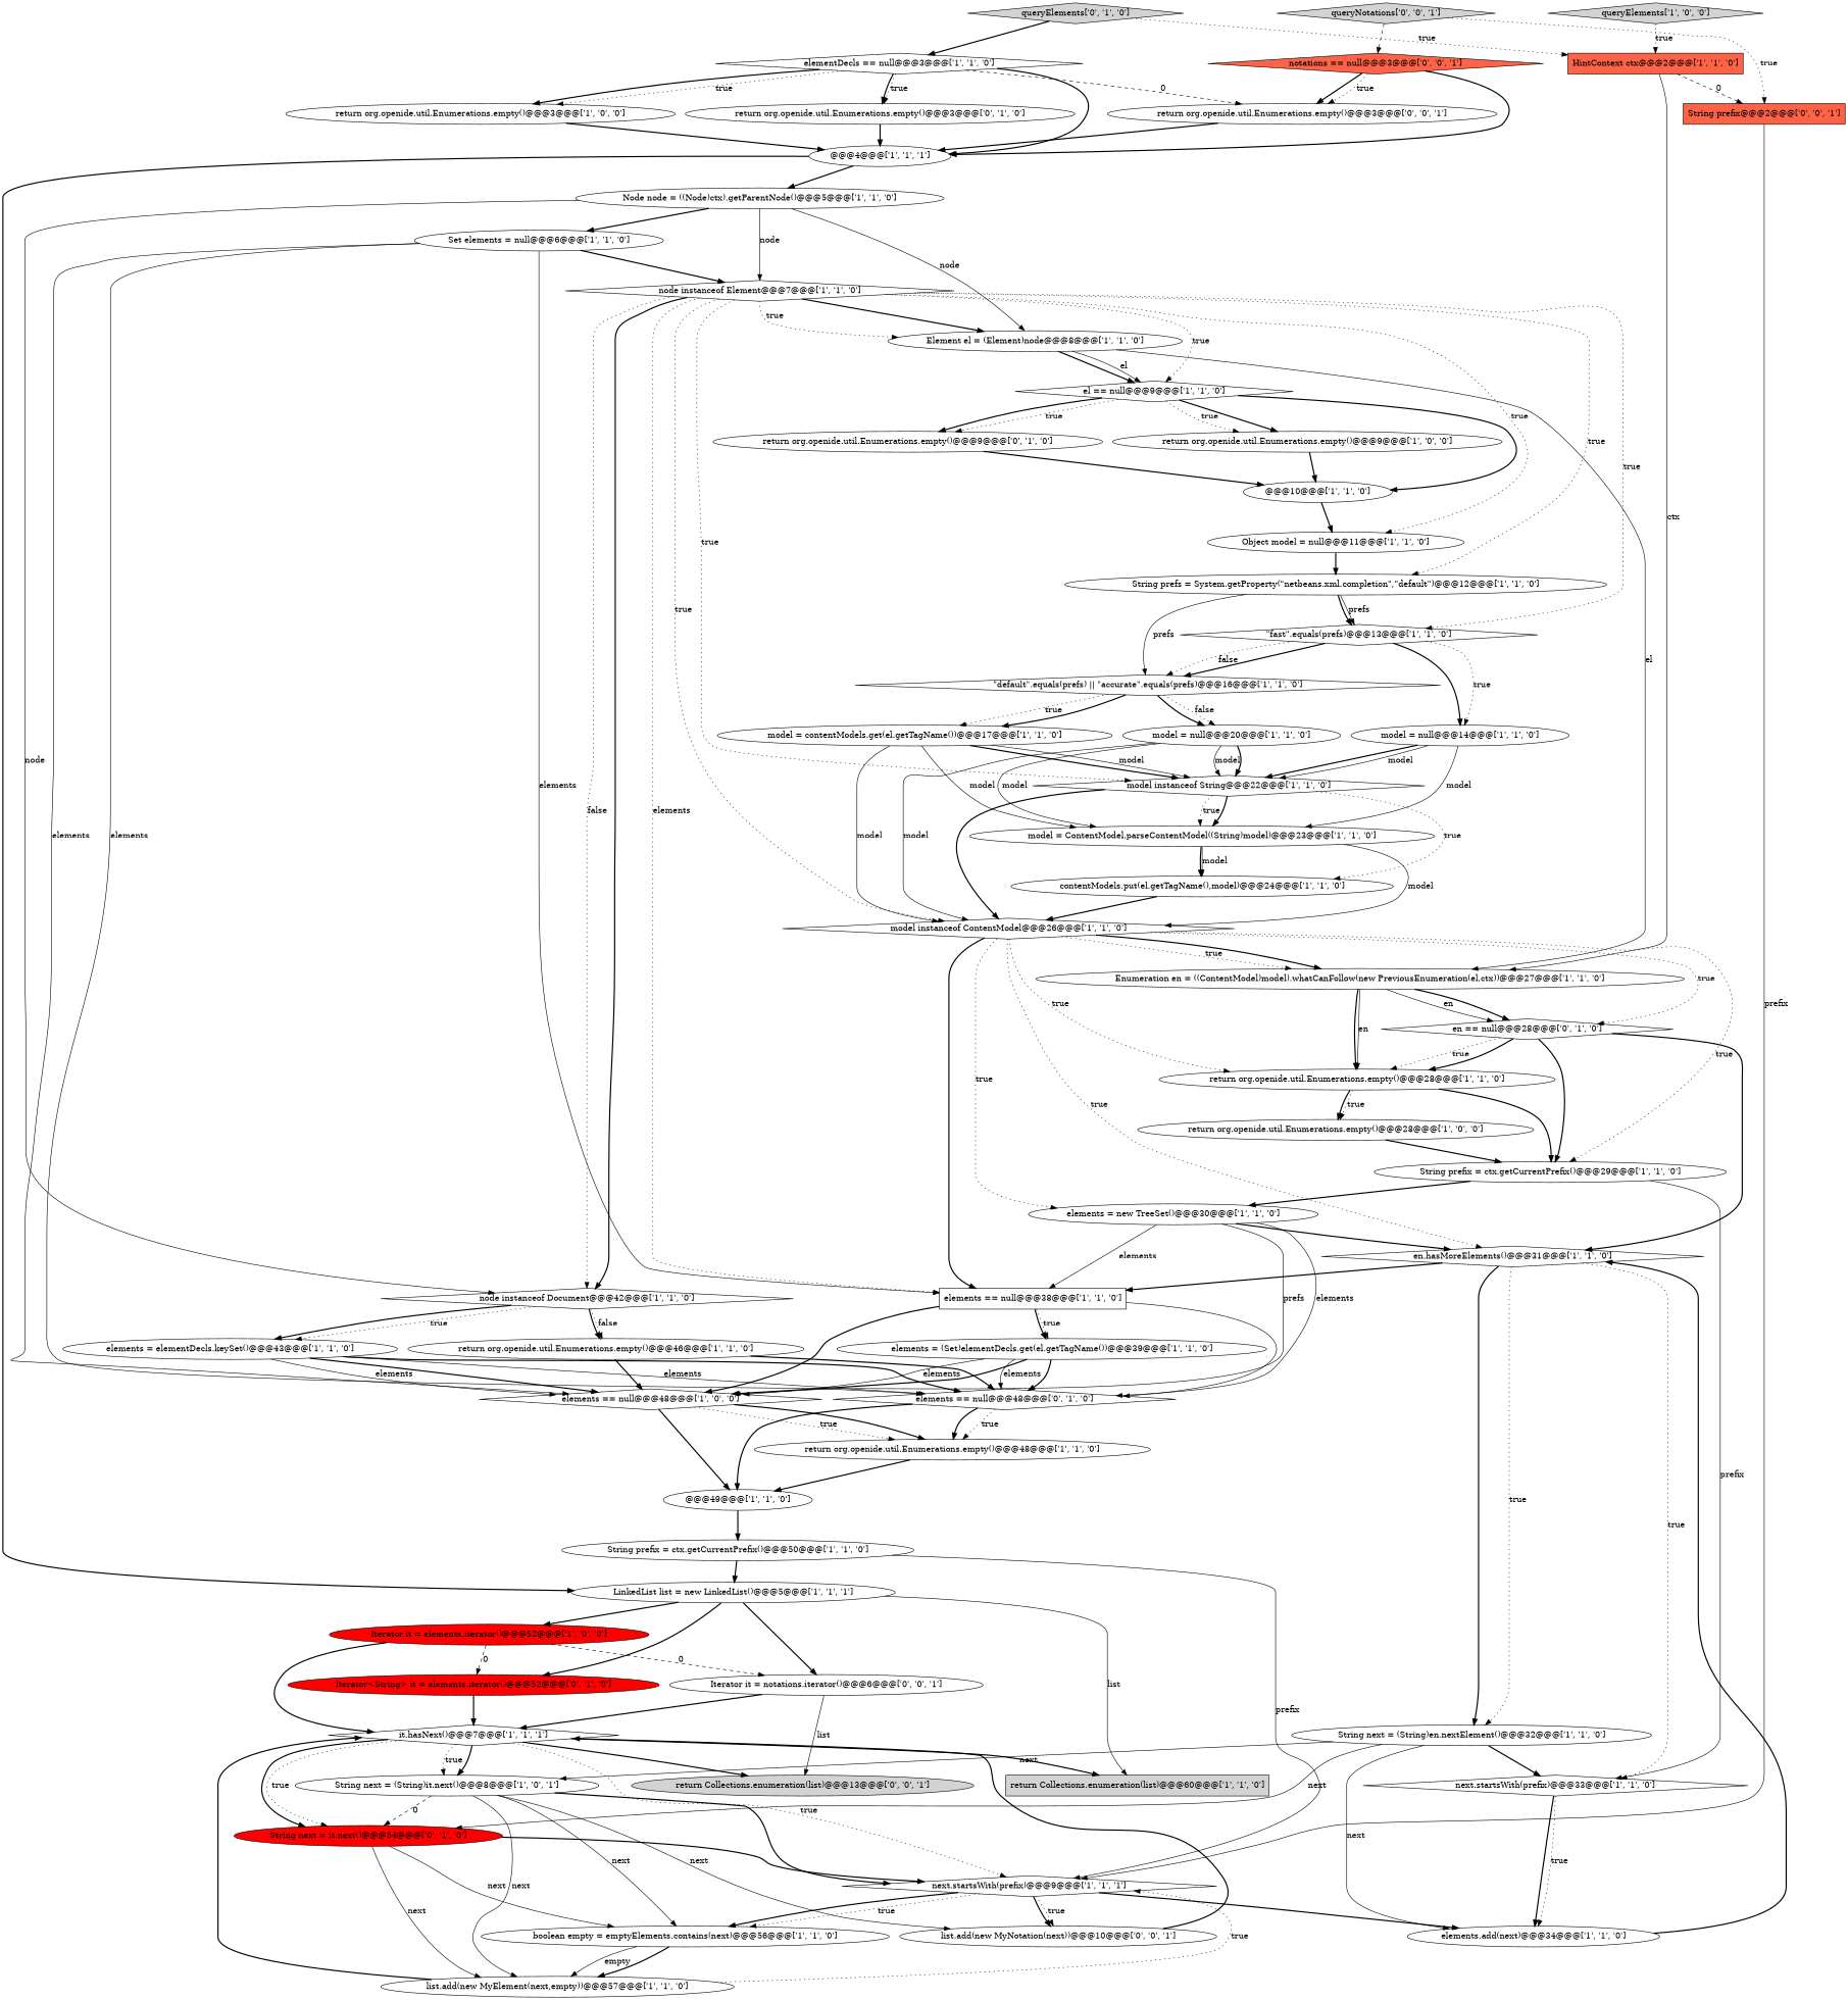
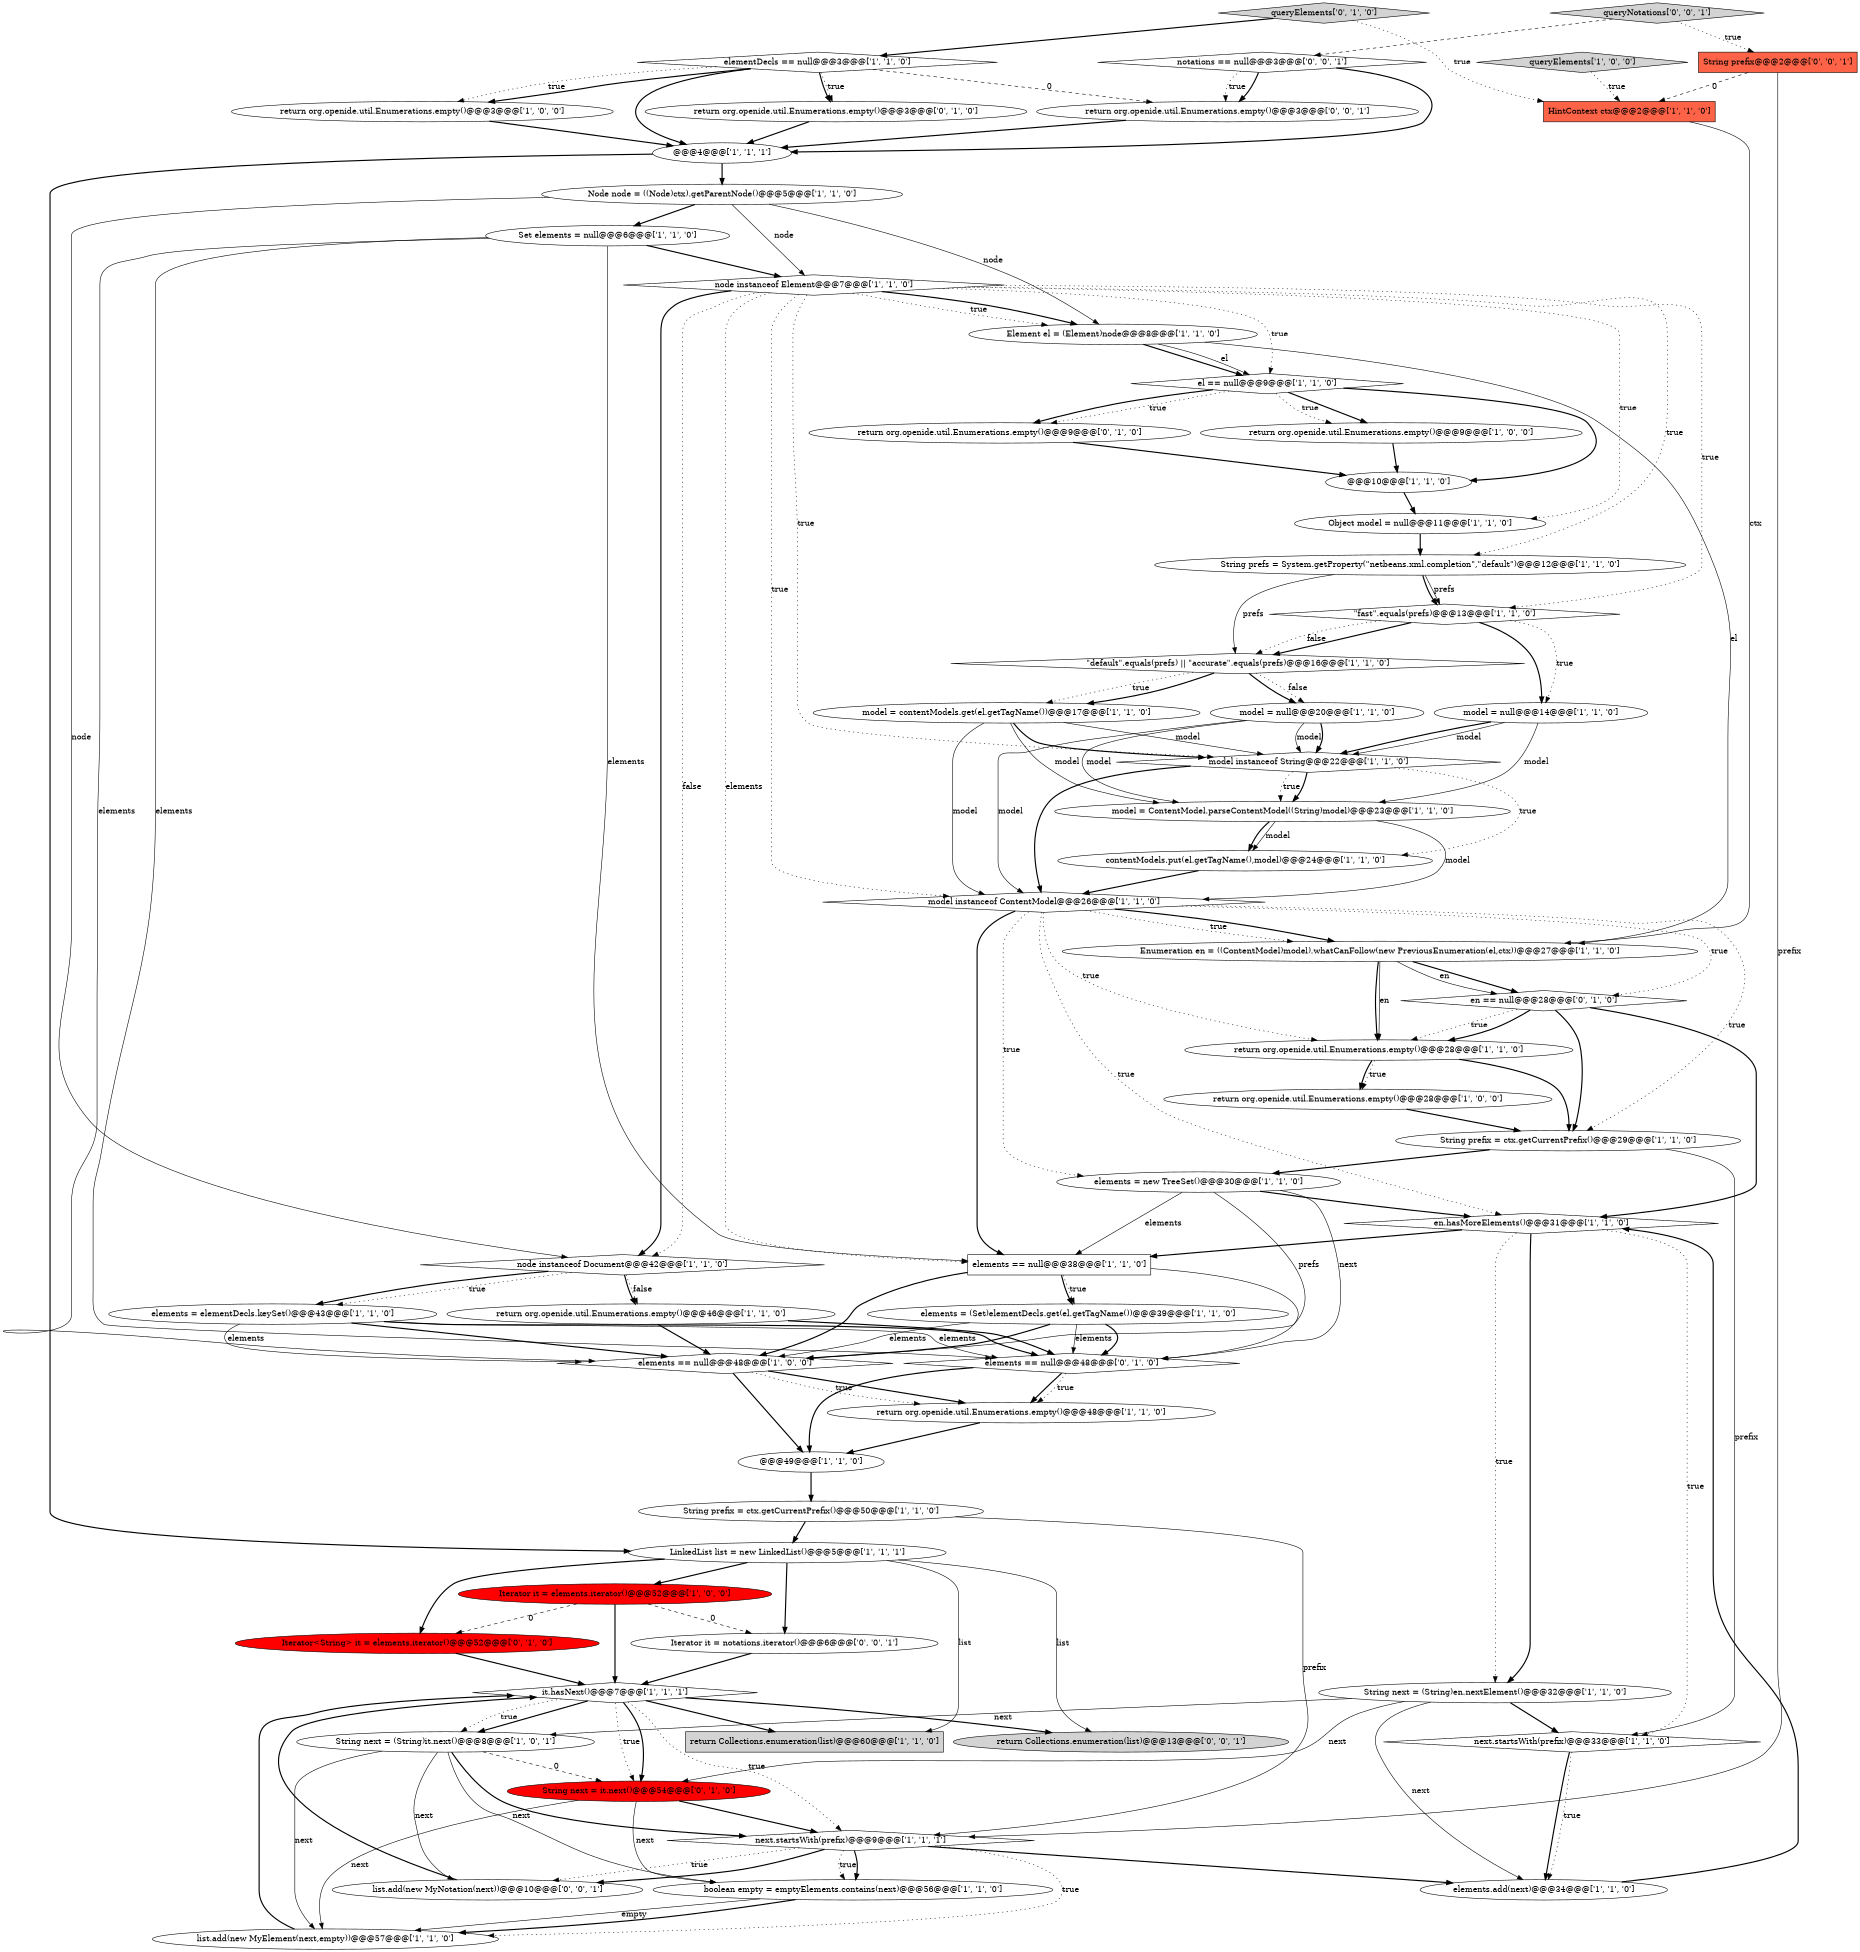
  digraph {
    node [fillcolor=white shape=ellipse style=filled]
    edge [style=bold]
    n1 [label="elementDecls == null@@@3@@@['1', '1', '0']" shape=diamond]
    n2 [label="@@@4@@@['1', '1', '1']"]
    n3 [label="return org.openide.util.Enumerations.empty()@@@3@@@['0', '0', '1']"]
    n4 [label="return org.openide.util.Enumerations.empty()@@@3@@@['1', '0', '0']"]
    n5 [label="return org.openide.util.Enumerations.empty()@@@3@@@['0', '1', '0']"]
    n6 [label="Node node = ((Node)ctx).getParentNode()@@@5@@@['1', '1', '0']"]
    n7 [label="LinkedList list = new LinkedList()@@@5@@@['1', '1', '1']"]
    n8 [label="String prefs = System.getProperty(\"netbeans.xml.completion\",\"default\")@@@12@@@['1', '1', '0']"]
    n9 [label="\"default\".equals(prefs) || \"accurate\".equals(prefs)@@@16@@@['1', '1', '0']" shape=diamond]
    n10 [label="\"fast\".equals(prefs)@@@13@@@['1', '1', '0']" shape=diamond]
    n11 [label="model = contentModels.get(el.getTagName())@@@17@@@['1', '1', '0']"]
    n12 [label="model = null@@@20@@@['1', '1', '0']"]
    n13 [label="model = null@@@14@@@['1', '1', '0']"]
    n14 [label="model instanceof ContentModel@@@26@@@['1', '1', '0']" shape=diamond]
    n15 [label="model instanceof String@@@22@@@['1', '1', '0']" shape=diamond]
    n16 [label="model = ContentModel.parseContentModel((String)model)@@@23@@@['1', '1', '0']"]
    n17 [label="next.startsWith(prefix)@@@9@@@['1', '1', '1']" shape=diamond]
    n18 [label="boolean empty = emptyElements.contains(next)@@@56@@@['1', '1', '0']"]
    n19 [label="list.add(new MyNotation(next))@@@10@@@['0', '0', '1']"]
    n20 [label="list.add(new MyElement(next,empty))@@@57@@@['1', '1', '0']"]
    n21 [label="elements.add(next)@@@34@@@['1', '1', '0']"]
    n22 [label="it.hasNext()@@@7@@@['1', '1', '1']" shape=diamond]
    n23 [fillcolor=red label="String next = it.next()@@@54@@@['0', '1', '0']"]
    n24 [label="String next = (String)it.next()@@@8@@@['1', '0', '1']"]
    n25 [fillcolor=lightgray label="return Collections.enumeration(list)@@@60@@@['1', '1', '0']" shape=box]
    n26 [fillcolor=lightgray label="return Collections.enumeration(list)@@@13@@@['0', '0', '1']"]
    n27 [label="Enumeration en = ((ContentModel)model).whatCanFollow(new PreviousEnumeration(el,ctx))@@@27@@@['1', '1', '0']"]
    n28 [label="return org.openide.util.Enumerations.empty()@@@28@@@['1', '1', '0']"]
    n29 [label="en == null@@@28@@@['0', '1', '0']" shape=diamond]
    n30 [label="String prefix = ctx.getCurrentPrefix()@@@29@@@['1', '1', '0']"]
    n31 [label="return org.openide.util.Enumerations.empty()@@@28@@@['1', '0', '0']"]
    n32 [label="en.hasMoreElements()@@@31@@@['1', '1', '0']" shape=diamond]
    n33 [label="return org.openide.util.Enumerations.empty()@@@46@@@['1', '1', '0']"]
    n34 [label="elements == null@@@48@@@['0', '1', '0']" shape=diamond]
    n35 [label="elements == null@@@48@@@['1', '0', '0']" shape=diamond]
    n36 [label="@@@49@@@['1', '1', '0']"]
    n37 [label="return org.openide.util.Enumerations.empty()@@@48@@@['1', '1', '0']"]
    n38 [label="node instanceof Element@@@7@@@['1', '1', '0']" shape=diamond]
    n39 [label="node instanceof Document@@@42@@@['1', '1', '0']" shape=diamond]
    n40 [label="elements == null@@@38@@@['1', '1', '0']" shape=box]
    n41 [label="Object model = null@@@11@@@['1', '1', '0']"]
    n42 [label="Element el = (Element)node@@@8@@@['1', '1', '0']"]
    n43 [label="el == null@@@9@@@['1', '1', '0']" shape=diamond]
    n44 [label="elements = elementDecls.keySet()@@@43@@@['1', '1', '0']"]
    n45 [label="elements = (Set)elementDecls.get(el.getTagName())@@@39@@@['1', '1', '0']"]
    n46 [label="elements = new TreeSet()@@@30@@@['1', '1', '0']"]
    n47 [label="contentModels.put(el.getTagName(),model)@@@24@@@['1', '1', '0']"]
    n48 [label="@@@10@@@['1', '1', '0']"]
    n49 [label="return org.openide.util.Enumerations.empty()@@@9@@@['0', '1', '0']"]
    n50 [label="return org.openide.util.Enumerations.empty()@@@9@@@['1', '0', '0']"]
-   n51 [fillcolor=tomato label="notations == null@@@3@@@['0', '0', '1']" shape=diamond]
+   n51 [label="notations == null@@@3@@@['0', '0', '1']" shape=diamond]
    n52 [label="next.startsWith(prefix)@@@33@@@['1', '1', '0']" shape=diamond]
    n53 [label="String next = (String)en.nextElement()@@@32@@@['1', '1', '0']"]
    n54 [label="Set elements = null@@@6@@@['1', '1', '0']"]
    n55 [label="Iterator it = notations.iterator()@@@6@@@['0', '0', '1']"]
    n56 [fillcolor=red label="Iterator<String> it = elements.iterator()@@@52@@@['0', '1', '0']"]
    n57 [fillcolor=red label="Iterator it = elements.iterator()@@@52@@@['1', '0', '0']"]
    n58 [label="String prefix = ctx.getCurrentPrefix()@@@50@@@['1', '1', '0']"]
    n59 [fillcolor=lightgray label="queryNotations['0', '0', '1']" shape=diamond]
    n60 [fillcolor=tomato label="String prefix@@@2@@@['0', '0', '1']" shape=box]
    n61 [fillcolor=lightgray label="queryElements['0', '1', '0']" shape=diamond]
    n62 [fillcolor=tomato label="HintContext ctx@@@2@@@['1', '1', '0']" shape=box]
    n63 [fillcolor=lightgray label="queryElements['1', '0', '0']" shape=diamond]
    n1 -> n2
    n1 -> n3 [label=0 style=dashed]
    n1 -> n4 [label=true style=dotted]
    n1 -> n4
    n1 -> n5
    n1 -> n5 [label=true style=dotted]
    n2 -> n6
    n2 -> n7
    n3 -> n2
    n4 -> n2
    n5 -> n2
    n6 -> n38 [label="node" style=solid]
    n6 -> n39 [label="node" style=solid]
    n6 -> n42 [label="node" style=solid]
    n6 -> n54
    n7 -> n25 [label=list style=solid]
-   n55 -> n26 [label=list style=solid]
+   n7 -> n26 [label=list style=solid]
    n7 -> n55
    n7 -> n56
    n7 -> n57
    n8 -> n9 [label=prefs style=solid]
    n8 -> n10 [label=prefs style=solid]
    n8 -> n10
    n9 -> n11 [label=true style=dotted]
    n9 -> n11
    n9 -> n12 [label=false style=dotted]
    n9 -> n12
    n10 -> n9
    n10 -> n9 [label=false style=dotted]
    n10 -> n13 [label=true style=dotted]
    n10 -> n13
    n11 -> n14 [label=model style=solid]
    n11 -> n15
    n11 -> n15 [label=model style=solid]
    n11 -> n16 [label=model style=solid]
    n12 -> n14 [label=model style=solid]
    n12 -> n15 [label=model style=solid]
    n12 -> n15
    n12 -> n16 [label=model style=solid]
    n13 -> n15
    n13 -> n15 [label=model style=solid]
    n13 -> n16 [label=model style=solid]
    n14 -> n27 [label=true style=dotted]
    n14 -> n27
    n14 -> n28 [label=true style=dotted]
    n14 -> n29 [label=true style=dotted]
    n14 -> n30 [label=true style=dotted]
    n14 -> n32 [label=true style=dotted]
    n14 -> n40
    n14 -> n46 [label=true style=dotted]
    n15 -> n14
    n15 -> n16 [label=true style=dotted]
    n15 -> n16
    n15 -> n47 [label=true style=dotted]
    n16 -> n14 [label=model style=solid]
    n16 -> n47 [label=model style=solid]
    n16 -> n47
    n17 -> n18 [label=true style=dotted]
    n17 -> n18
    n17 -> n19
    n17 -> n19 [label=true style=dotted]
-   n20 -> n17 [label=true style=dotted]
+   n17 -> n20 [label=true style=dotted]
    n17 -> n21
    n18 -> n20 [label=empty style=solid]
    n18 -> n20
    n19 -> n22
    n20 -> n22
    n21 -> n32
    n22 -> n17 [label=true style=dotted]
    n22 -> n23 [label=true style=dotted]
    n22 -> n23
    n22 -> n24
    n22 -> n24 [label=true style=dotted]
    n22 -> n25
    n22 -> n26
    n23 -> n17
    n23 -> n18 [label=next style=solid]
    n23 -> n20 [label=next style=solid]
    n24 -> n17
    n24 -> n18 [label=next style=solid]
    n24 -> n19 [label=next style=solid]
    n24 -> n20 [label=next style=solid]
    n24 -> n23 [label=0 style=dashed]
    n27 -> n28 [label=en style=solid]
    n27 -> n28
    n27 -> n29
    n27 -> n29 [label=en style=solid]
    n28 -> n30
    n28 -> n31 [label=true style=dotted]
    n28 -> n31
    n29 -> n28 [label=true style=dotted]
    n29 -> n28
    n29 -> n30
    n29 -> n32
    n30 -> n46
    n30 -> n52 [label=prefix style=solid]
    n31 -> n30
    n32 -> n40
    n32 -> n52 [label=true style=dotted]
    n32 -> n53
    n32 -> n53 [label=true style=dotted]
    n33 -> n34
    n33 -> n35
    n34 -> n36
    n34 -> n37
    n34 -> n37 [label=true style=dotted]
    n35 -> n36
    n35 -> n37
    n35 -> n37 [label=true style=dotted]
    n36 -> n58
    n37 -> n36
    n38 -> n8 [label=true style=dotted]
    n38 -> n10 [label=true style=dotted]
    n38 -> n14 [label=true style=dotted]
    n38 -> n15 [label=true style=dotted]
    n38 -> n39
    n38 -> n39 [label=false style=dotted]
    n38 -> n40 [label=elements style=dotted]
    n38 -> n41 [label=true style=dotted]
    n38 -> n42 [label=true style=dotted]
    n38 -> n42
    n38 -> n43 [label=true style=dotted]
    n39 -> n33
    n39 -> n33 [label=false style=dotted]
    n39 -> n44 [label=true style=dotted]
    n39 -> n44
    n40 -> n34 [style=solid]
    n40 -> n35
    n40 -> n45
    n40 -> n45 [label=true style=dotted]
    n41 -> n8
    n42 -> n27 [label=el style=solid]
    n42 -> n43
    n42 -> n43 [label=el style=solid]
    n43 -> n48
    n43 -> n49 [label=true style=dotted]
    n43 -> n49
    n43 -> n50
    n43 -> n50 [label=true style=dotted]
    n44 -> n34
    n44 -> n34 [label=elements style=solid]
    n44 -> n35 [label=elements style=solid]
    n44 -> n35
    n45 -> n34
    n45 -> n34 [label=elements style=solid]
    n45 -> n35 [label=elements style=solid]
    n45 -> n35
    n46 -> n32
-   n46 -> n34 [label=elements style=solid]
+   n46 -> n34 [label=next style=solid]
    n46 -> n35 [label=prefs style=solid]
    n46 -> n40 [label=elements style=solid]
    n47 -> n14
    n48 -> n41
    n49 -> n48
    n50 -> n48
    n51 -> n2
    n51 -> n3
    n51 -> n3 [label=true style=dotted]
    n52 -> n21 [label=true style=dotted]
    n52 -> n21
    n53 -> n21 [label=next style=solid]
    n53 -> n23 [label=next style=solid]
    n53 -> n24 [label=next style=solid]
    n53 -> n52
    n54 -> n34 [label=elements style=solid]
    n54 -> n35 [label=elements style=solid]
    n54 -> n38
    n54 -> n40 [label=elements style=solid]
    n55 -> n22
    n56 -> n22
    n57 -> n22
    n57 -> n55 [label=0 style=dashed]
    n57 -> n56 [label=0 style=dashed]
    n58 -> n7
    n58 -> n17 [label=prefix style=solid]
    n59 -> n51 [style=dashed]
    n59 -> n60 [label=true style=dotted]
    n60 -> n17 [label=prefix style=solid]
    n61 -> n1
    n61 -> n62 [label=true style=dotted]
    n62 -> n27 [label=ctx style=solid]
-   n62 -> n60 [label=0 style=dashed]
+   n60 -> n62 [label=0 style=dashed]
    n63 -> n62 [label=true style=dotted]
  }
